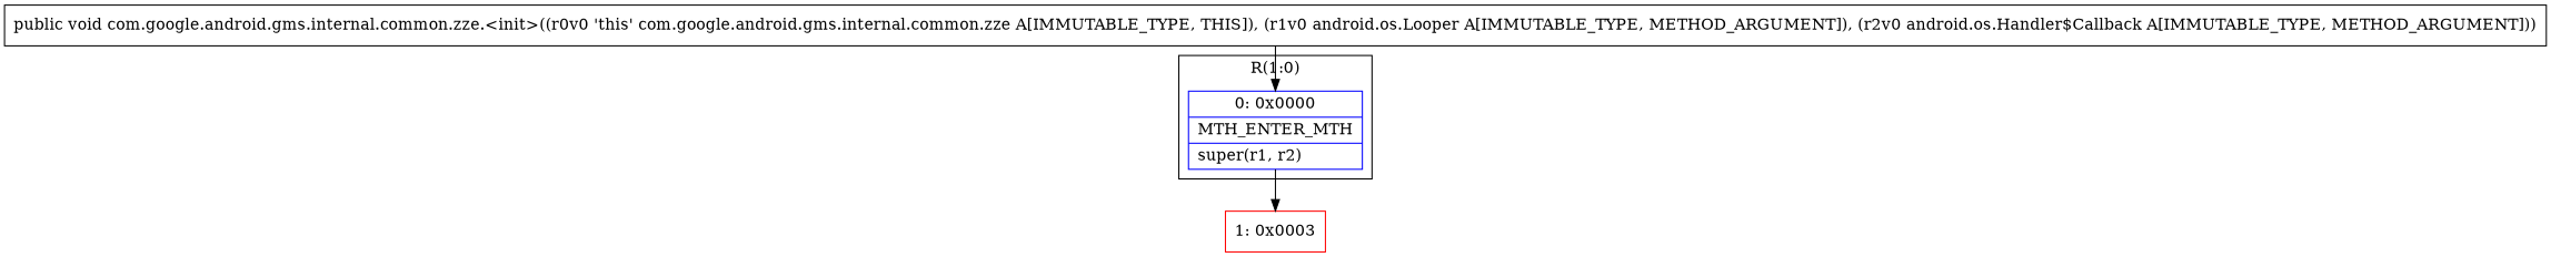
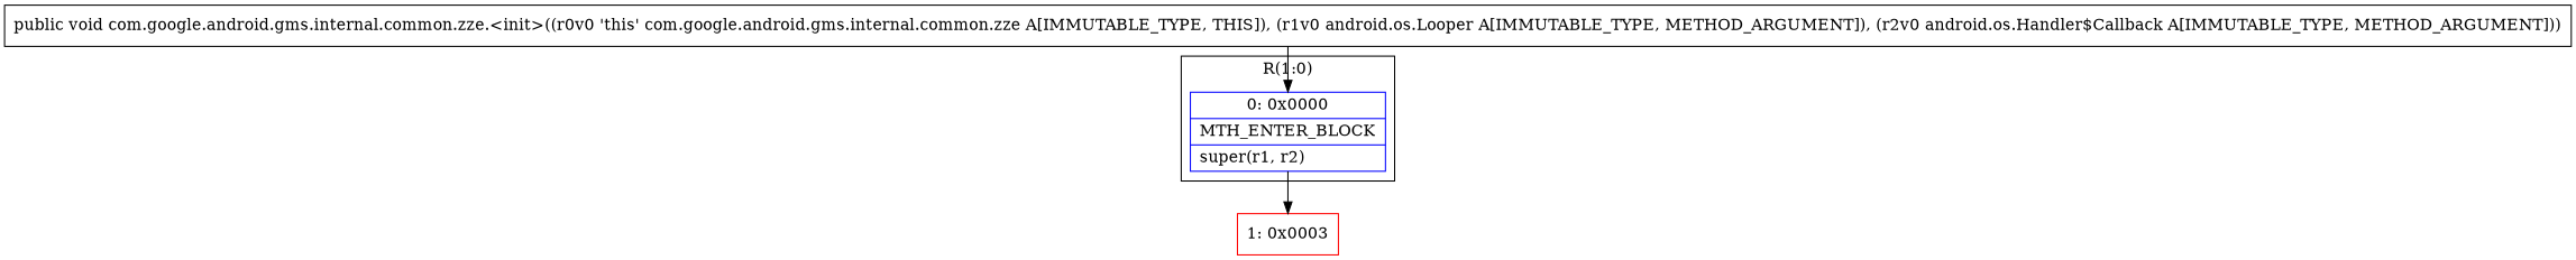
  digraph {
    node [shape=record]
-   n1 [color=blue label="{0\:\ 0x0000|MTH_ENTER_MTH\l|super(r1, r2)\l}"]
+   n1 [color=blue label="{0\:\ 0x0000|MTH_ENTER_BLOCK\l|super(r1, r2)\l}"]
    n2 [color=red label="{1\:\ 0x0003}"]
    n3 [label="{public void com.google.android.gms.internal.common.zze.\<init\>((r0v0 'this' com.google.android.gms.internal.common.zze A[IMMUTABLE_TYPE, THIS]), (r1v0 android.os.Looper A[IMMUTABLE_TYPE, METHOD_ARGUMENT]), (r2v0 android.os.Handler$Callback A[IMMUTABLE_TYPE, METHOD_ARGUMENT])) }"]
    subgraph cluster_1 {
      label="R(1:0)"
      n1
    }
    n1 -> n2
    n3 -> n1
  }
